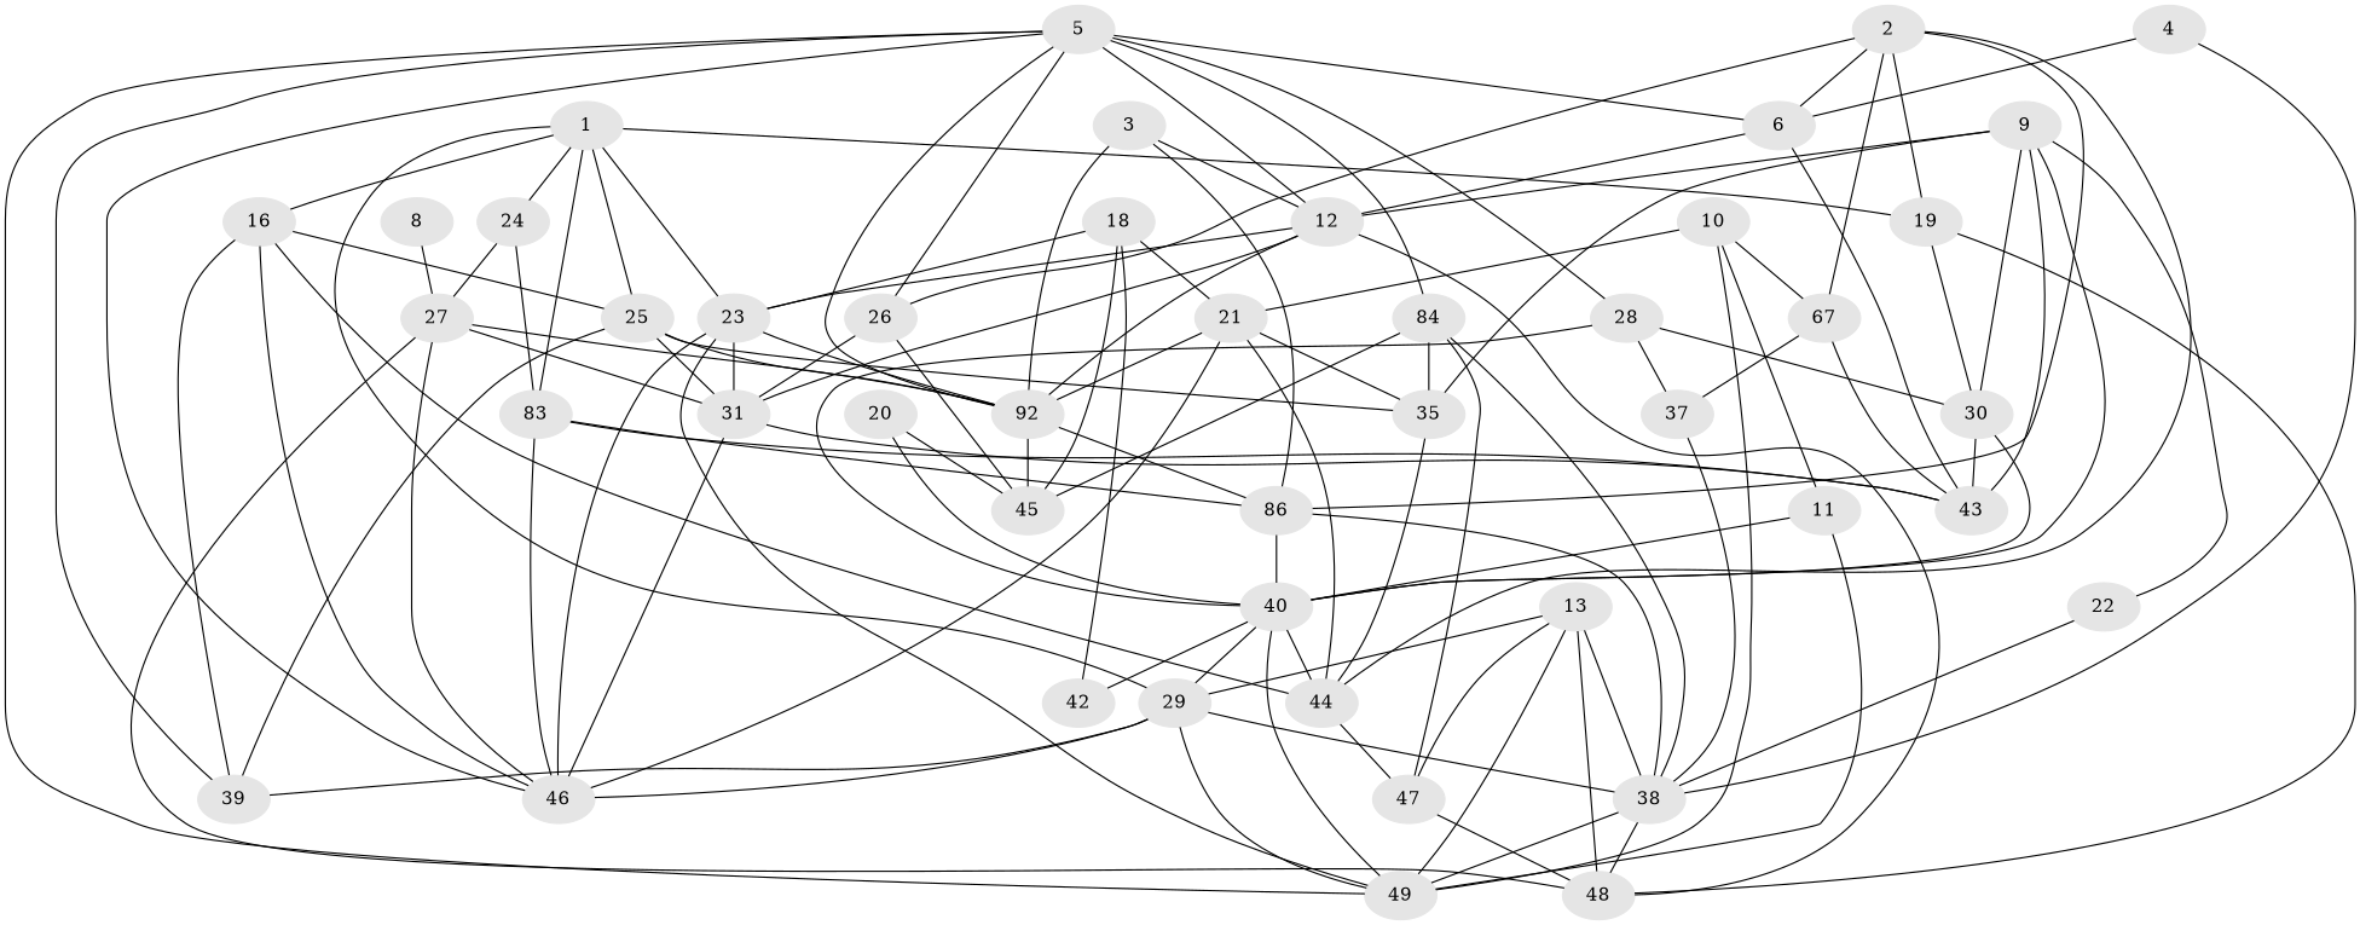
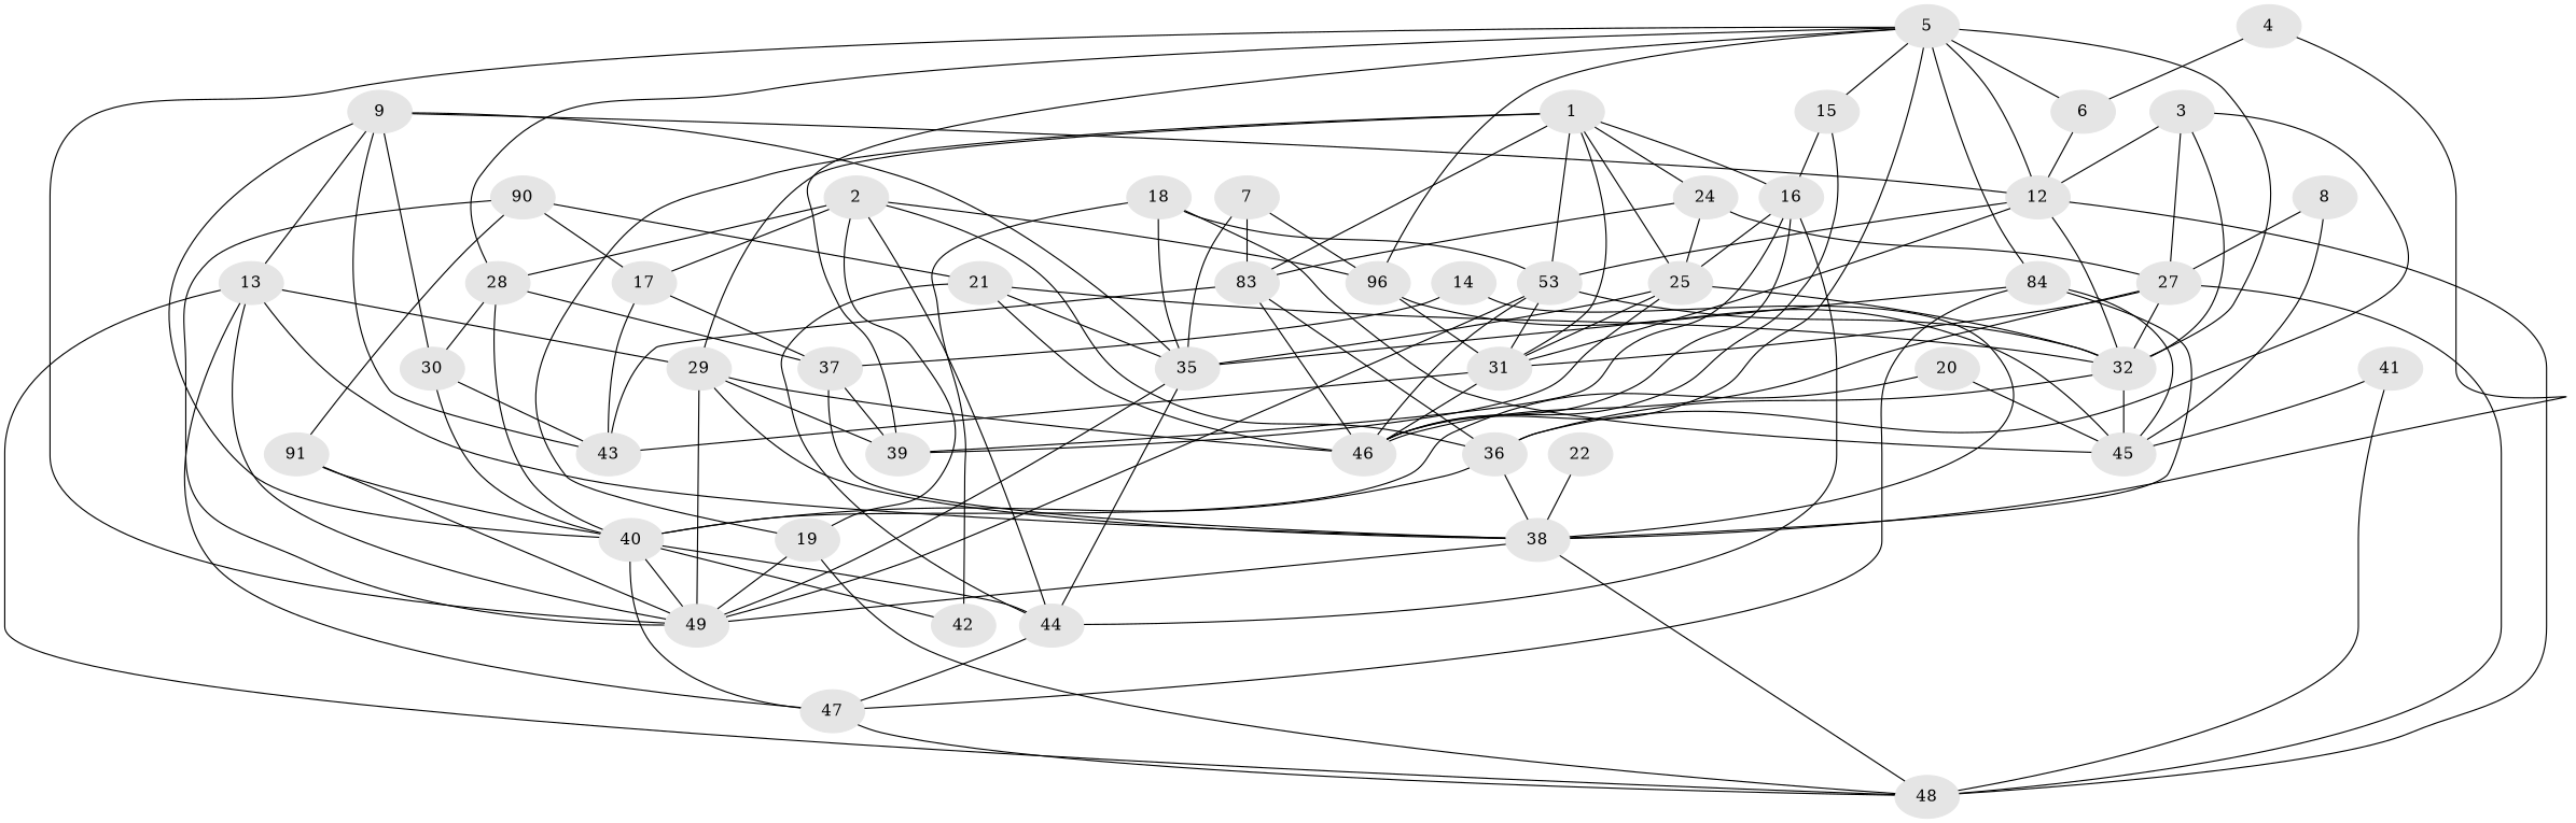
  graph {
    node [color=gray90 style=filled]
    edge [weight=1.0]
    1
    16
    19
-   23
+   23 [label=53]
    24
    25
    29
    31
    n9 [label=83]
    44
    39
    46
    49
    48
-   32 [label=92]
+   32
    27
    35
    38
    43
-   36 [label=86]
+   36
    2
    6
-   17 [label=67]
-   26
+   17
+   26 [label=96]
    12
    37
    45
    40
    47
    3
    4
    5
+   15
    28
    n35 [label=84]
    30
+   7
    8
    9
    13
    42
-   10
-   11
+   10 [label=90]
+   11 [label=91]
    21
+   14
    18
    20
    22
+   41
    1 -- 16
    1 -- 19
    1 -- 23
    1 -- 24
    1 -- 25
    1 -- 29
+   1 -- 31
    1 -- n9
    16 -- 25
    16 -- 44
    16 -- 39
    16 -- 46
-   19 -- 30
+   19 -- 49
    19 -- 48
    23 -- 31
    23 -- 46
    23 -- 49
    23 -- 32
+   24 -- 25
    24 -- n9 [weight=2.0]
    24 -- 27
    25 -- 31
    25 -- 39
    25 -- 32
    25 -- 35
    29 -- 39
    29 -- 46
    29 -- 49
    29 -- 38
    31 -- 46
    31 -- 43
    n9 -- 46
    n9 -- 43
    n9 -- 36
    44 -- 47
    32 -- 36
    32 -- 45
    27 -- 31
    27 -- 46
    27 -- 48
    27 -- 32
    35 -- 44
+   35 -- 49
    38 -- 49
    38 -- 48
    36 -- 38
    36 -- 40
    2 -- 19
    2 -- 44
    2 -- 36
-   2 -- 6
+   2 -- 28
    2 -- 17
    2 -- 26
-   6 -- 43
    6 -- 12
    17 -- 43
    17 -- 37
    26 -- 31 [weight=2.0]
    26 -- 45
    12 -- 23
    12 -- 31
    12 -- 48
    12 -- 32
+   37 -- 39
    37 -- 38
    40 -- 44
    40 -- 49
-   40 -- 29
+   40 -- 47
    40 -- 42
    47 -- 48
    3 -- 32
+   3 -- 27
    3 -- 36
    3 -- 12
    4 -- 38
    4 -- 6
    5 -- 39
    5 -- 46
    5 -- 49
    5 -- 32
    5 -- 6
    5 -- 26
    5 -- 12 [weight=2.0]
+   5 -- 15
    5 -- 28
    5 -- n35
+   15 -- 16 [weight=2.0]
+   15 -- 46
    28 -- 37
    28 -- 40
    28 -- 30
    n35 -- 35
    n35 -- 38
    n35 -- 45
    n35 -- 47
    30 -- 43
    30 -- 40
+   7 -- n9
+   7 -- 35
+   7 -- 26
    8 -- 27
+   8 -- 45
    9 -- 35
    9 -- 43
    9 -- 12
    9 -- 40
    9 -- 30
-   9 -- 22
+   9 -- 13
    13 -- 29
    13 -- 49
    13 -- 48
    13 -- 38
    13 -- 47
    10 -- 49
    10 -- 17
    10 -- 11
    10 -- 21
    11 -- 49
    11 -- 40
    21 -- 44
    21 -- 46 [weight=2.0]
    21 -- 32
    21 -- 35
+   14 -- 38
+   14 -- 37
    18 -- 23
    18 -- 45
    18 -- 42
-   18 -- 21
+   18 -- 35
    20 -- 45
    20 -- 40
    22 -- 38
+   41 -- 48
+   41 -- 45
  }
